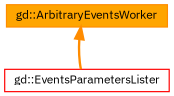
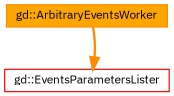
  digraph {
    fontname="IBM Plex Sans"
    node [fontname="IBM Plex Sans" fontsize=10 shape=box style=filled]
    n1 [color=darkorange fillcolor=orange fontcolor=black height=0.2 label="gd::ArbitraryEventsWorker" width=0.4]
    n2 [color=red fillcolor=white height=0.2 label="gd::EventsParametersLister" width=0.4]
-   n1 -> n2 [color=darkorange dir=back fontname="IBM Plex Sans" fontsize=10 labelfontname=Helvetica labelfontsize=10 style=bold]
+   n2 -> n1 [color=darkorange dir=back fontname="IBM Plex Sans" fontsize=10 labelfontname=Helvetica labelfontsize=10 style=bold]
  }
